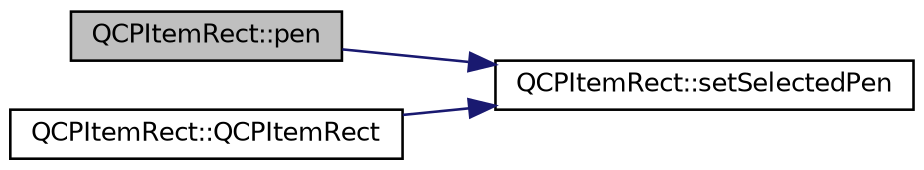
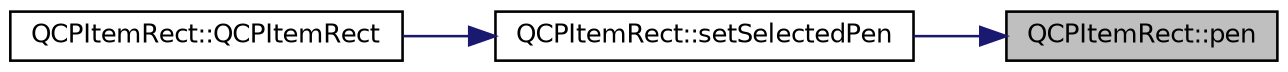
  digraph {
    rankdir=RL
    node [color=black fillcolor=white fontname=Helvetica fontsize=10 shape=record style=filled]
    edge [color=midnightblue dir=back fontname=Helvetica fontsize=10 labelfontname=Helvetica labelfontsize=10 style=solid]
    n1 [fillcolor=grey75 fontcolor=black height=0.2 label="QCPItemRect::pen" width=0.4]
    n2 [height=0.2 label="QCPItemRect::setSelectedPen" width=0.4]
    n3 [height=0.2 label="QCPItemRect::QCPItemRect" width=0.4]
-   n2 -> n1
+   n1 -> n2
    n2 -> n3
  }
